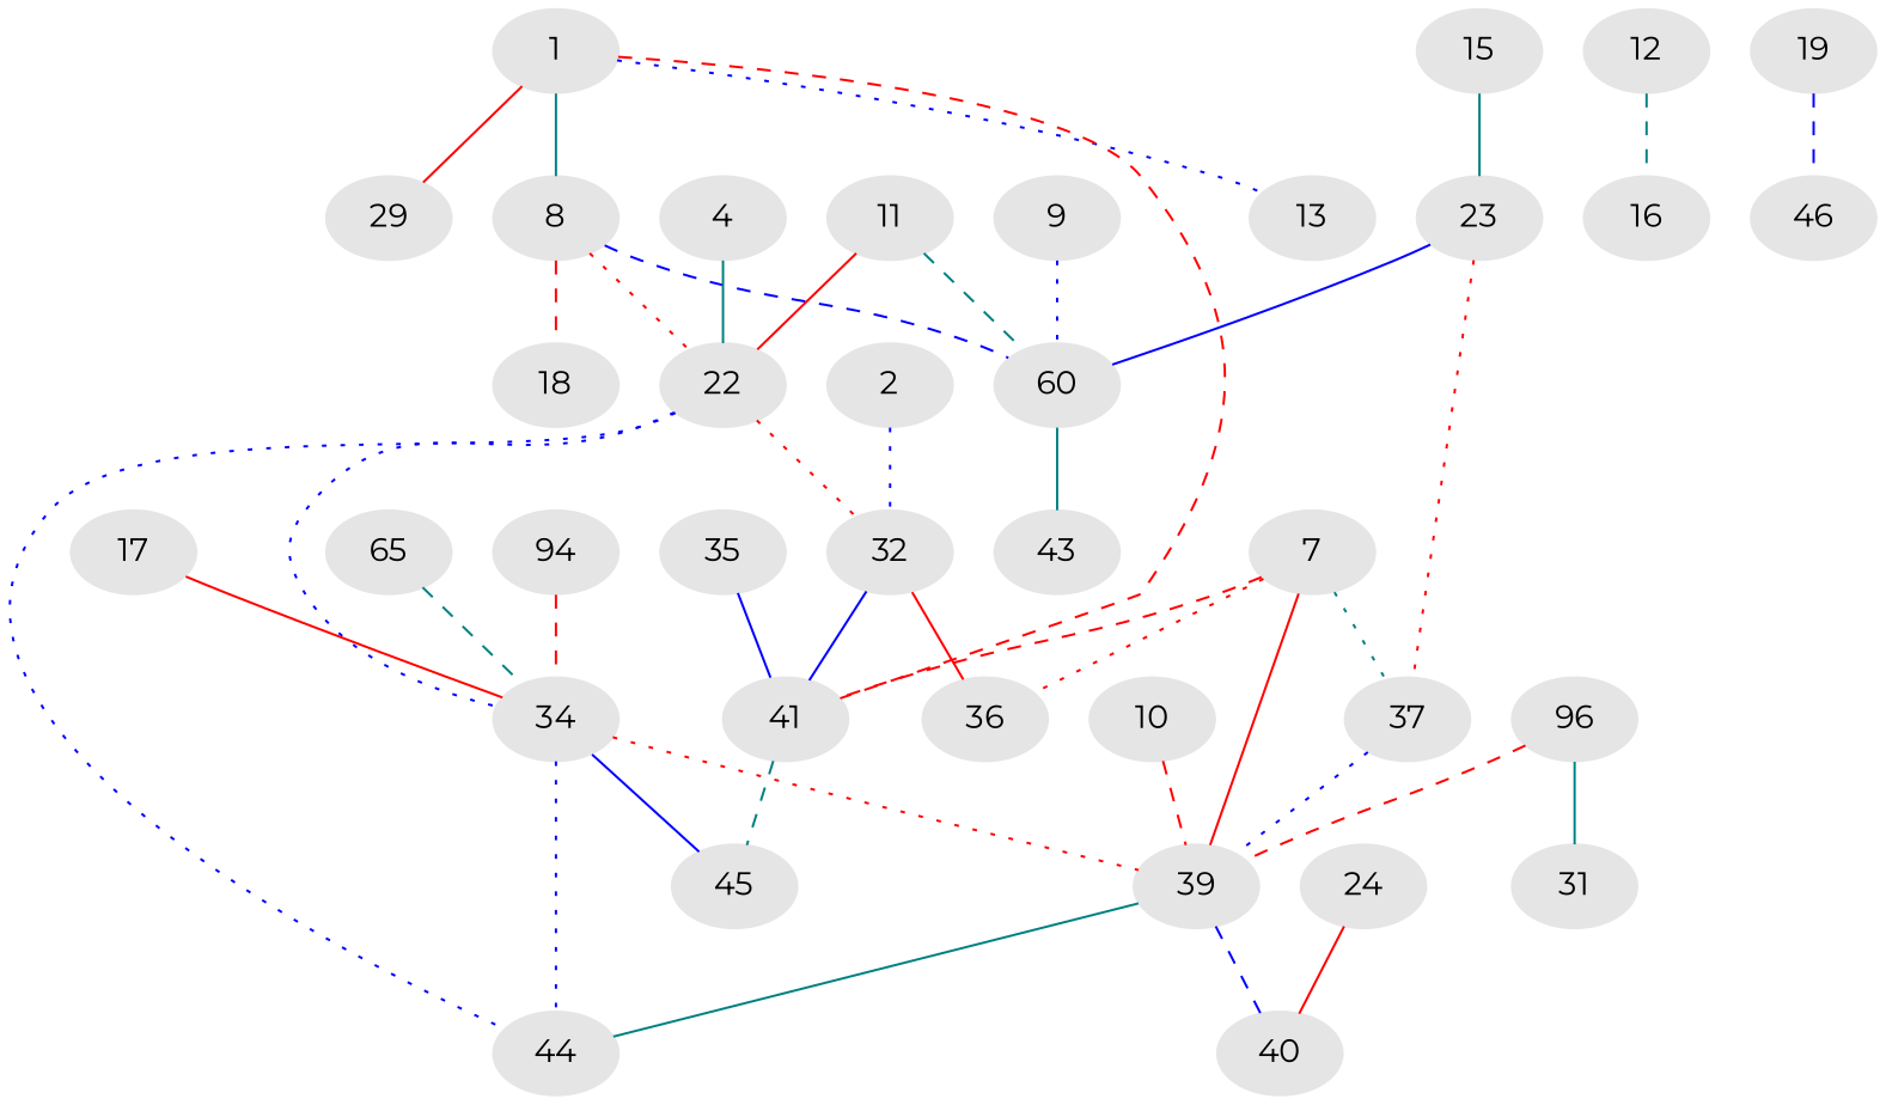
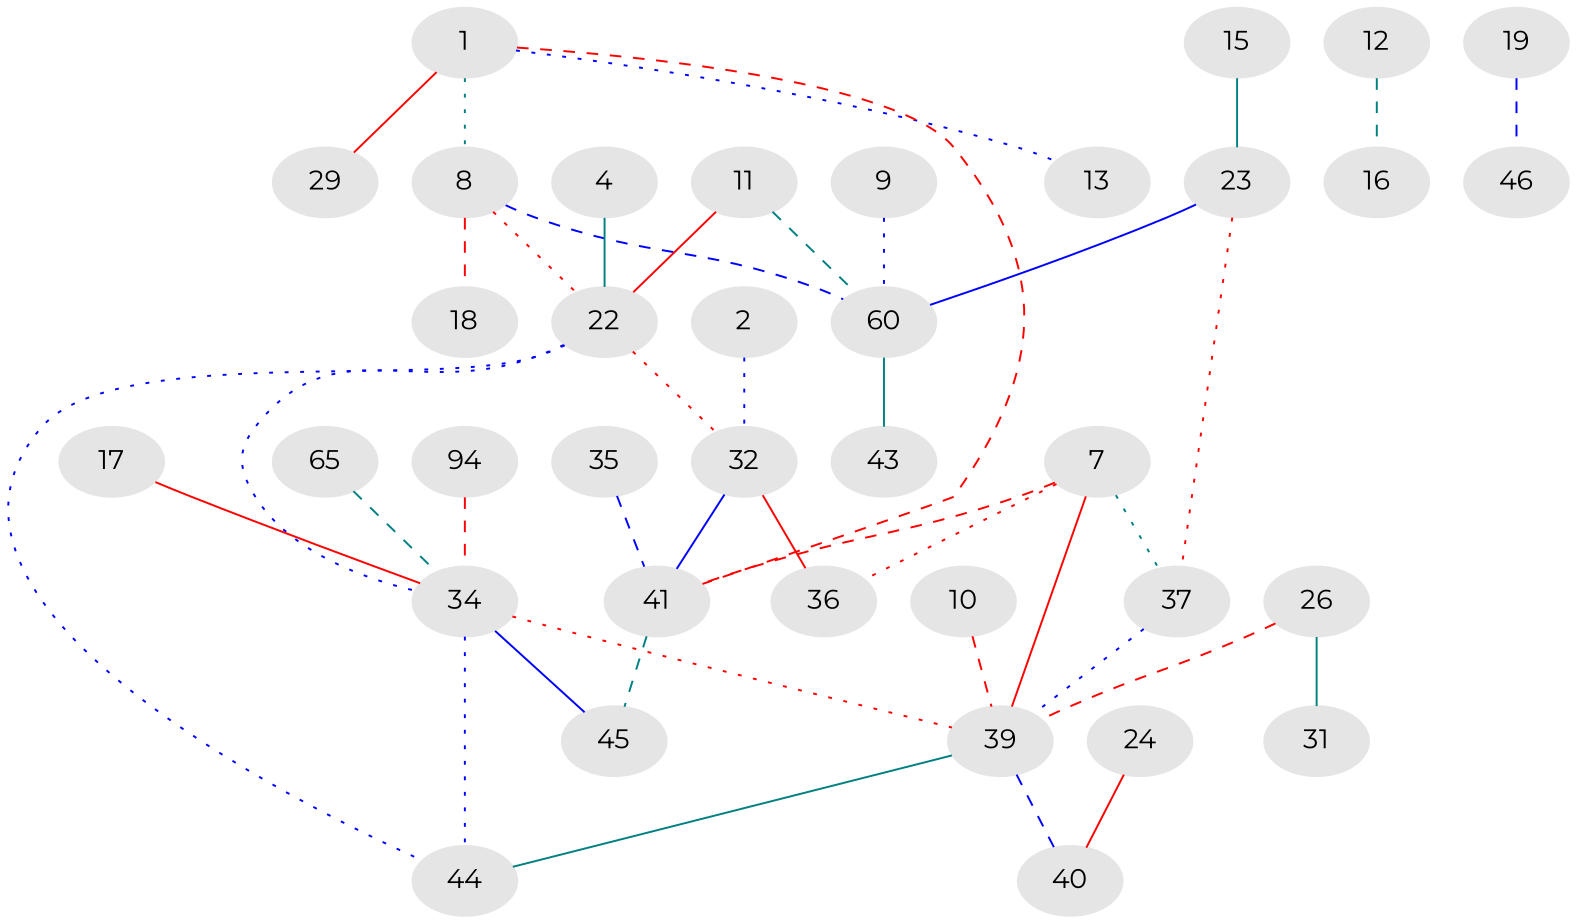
  graph {
    fontname=Montserrat
    node [color=gray90 fontname=Montserrat style=filled]
    edge [color=red fontname=Montserrat style=solid weight=1.0]
    1
    8
    13
    29
    41
    22
    18
    n8 [label=60]
    45
    2
    32
    36
    4
    34
    44
    7
    37
    39
    40
    43
    9
    10
    11
    12
    16
    n26 [label=94]
    15
    23
    17
    19
    46
    24
    n33 [label=65]
-   26 [label=96]
+   26
    31
    35
-   1 -- 8 [color=teal weight=2.0]
+   1 -- 8 [color=teal style=dotted weight=2.0]
    1 -- 13 [color=blue style=dotted]
    1 -- 29
    1 -- 41 [style=dashed]
    8 -- 22 [style=dotted]
    8 -- 18 [style=dashed]
    8 -- n8 [color=blue style=dashed]
    41 -- 45 [color=teal style=dashed]
    22 -- 32 [style=dotted]
    22 -- 34 [color=blue style=dotted]
    22 -- 44 [color=blue style=dotted]
    n8 -- 43 [color=teal]
    2 -- 32 [color=blue style=dotted]
    32 -- 41 [color=blue]
    32 -- 36
    4 -- 22 [color=teal]
    34 -- 45 [color=blue]
    34 -- 44 [color=blue style=dotted]
    34 -- 39 [style=dotted]
    7 -- 41 [style=dashed]
    7 -- 36 [style=dotted weight=2.0]
    7 -- 37 [color=teal style=dotted]
    7 -- 39
    37 -- 39 [color=blue style=dotted]
    39 -- 44 [color=teal]
    39 -- 40 [color=blue style=dashed]
    9 -- n8 [color=blue style=dotted]
    10 -- 39 [style=dashed]
    11 -- 22
    11 -- n8 [color=teal style=dashed]
    12 -- 16 [color=teal style=dashed]
    n26 -- 34 [style=dashed weight=2.0]
    15 -- 23 [color=teal]
    23 -- n8 [color=blue]
    23 -- 37 [style=dotted]
    17 -- 34
    19 -- 46 [color=blue style=dashed]
    24 -- 40
    n33 -- 34 [color=teal style=dashed]
    26 -- 39 [style=dashed]
    26 -- 31 [color=teal]
-   35 -- 41 [color=blue weight=2.0]
+   35 -- 41 [color=blue style=dashed weight=2.0]
  }
